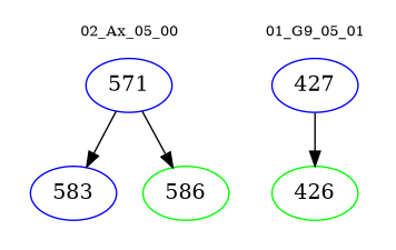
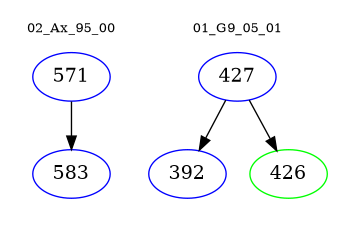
  digraph {
    node [color=blue]
    edge [color=black]
    n1 [label=571]
    n2 [label=583]
-   n3 [color=green label=586]
    n4 [label=427]
+   n5 [label=392]
    n6 [color=green label=426]
    subgraph cluster_1 {
      color=white
      fontsize=10
-     label="02_Ax_05_00"
+     label="02_Ax_95_00"
      n1
      n2
-     n3
    }
    subgraph cluster_2 {
      color=white
      fontsize=10
      label="01_G9_05_01"
      n4
+     n5
      n6
    }
    n1 -> n2
-   n1 -> n3
+   n4 -> n5
    n4 -> n6
  }
